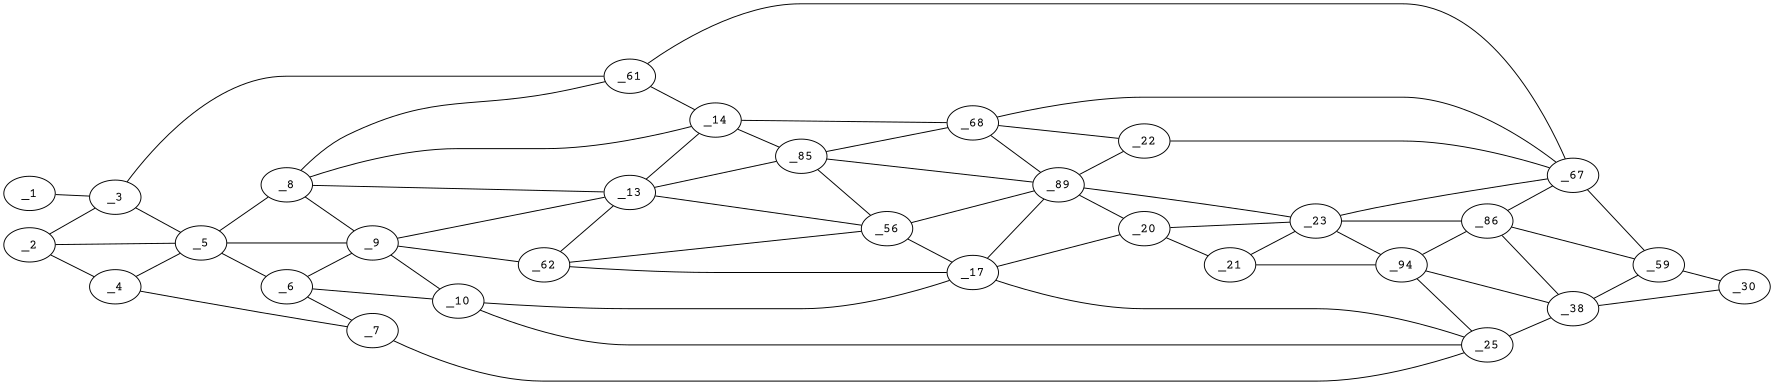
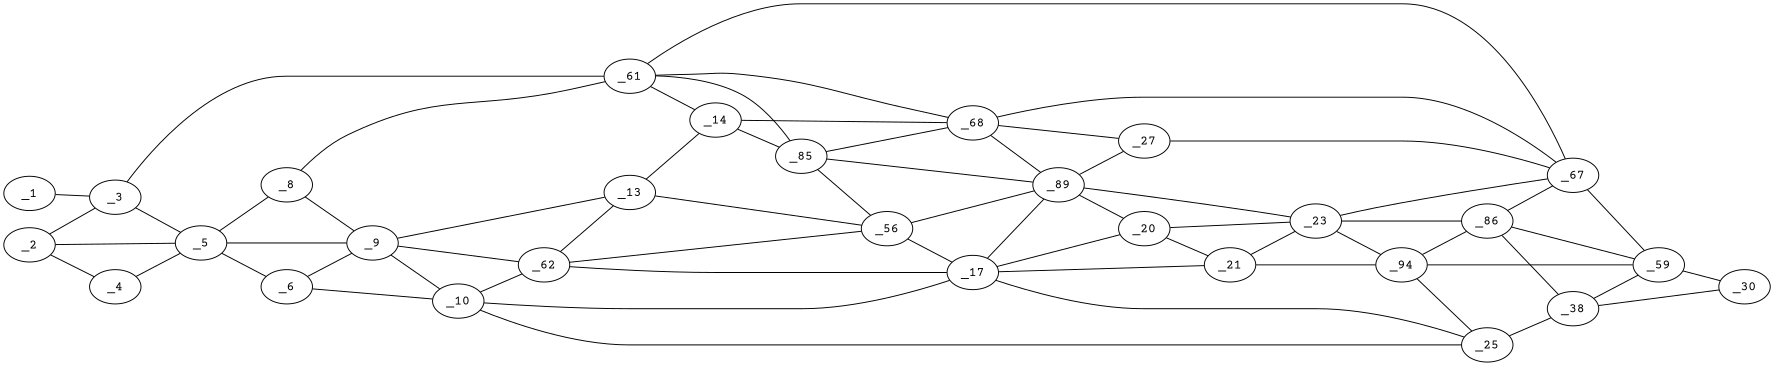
  graph {
    fontname="Courier Prime"
    rankdir=LR
    node [fontname="Courier Prime" y=58]
    edge [fontname="Courier Prime" valence=2]
    _1 [x=7 y=60]
    _3 [x=12]
    _2 [x=8 y=73]
    _4 [x=21 y=83]
    _5 [x=23 y=77]
    n6 [label=_61 x=59 y=41]
-   _7 [x=34 y=87]
    _8 [x=41 y=51]
    _6 [x=33 y=79]
    _9 [x=44 y=70]
    _13 [x=61 y=61]
    _14 [x=63 y=45]
    n13 [label=_68 x=79 y=43]
    n14 [label=_67 x=115 y=46]
    _10 [x=49 y=82]
    _25 [x=104 y=79]
    n17 [label=_62 x=60 y=68]
    n18 [label=_56 x=69 y=60]
    n19 [label=_85 x=67 y=54]
    n20 [label=_89 x=85]
-   _22 [x=96 y=46]
+   _22 [x=96 y=46 label=_27]
    n22 [label=_59 x=120]
    _17 [x=73 y=69]
    n24 [label=_38 x=116 y=67]
    _20 [x=88 y=65]
    _21 [x=92 y=69]
    _30 [x=123 y=66]
    _23 [x=100 y=55]
    n29 [label=_94 x=103 y=71]
    n30 [label=_86 x=112 y=64]
    _1 -- _3 [valence=1]
    _3 -- _5
    _3 -- n6 [valence=1]
    _2 -- _3
    _2 -- _4 [valence=1]
    _2 -- _5
    _4 -- _5
-   _4 -- _7 [valence=1]
    _5 -- _8 [valence=1]
    _5 -- _6 [valence=1]
    _5 -- _9
    n6 -- _14
+   n6 -- n13 [valence=1]
    n6 -- n14 [valence=1]
-   _7 -- _25 [valence=1]
    _8 -- n6
    _8 -- _9
-   _8 -- _13 [valence=1]
-   _8 -- _14
-   _6 -- _7
    _6 -- _9
    _6 -- _10 [valence=1]
    _9 -- _13
    _9 -- _10
    _9 -- n17
    _13 -- _14
    _13 -- n18
-   _13 -- n19
+   n6 -- n19
    _14 -- n13 [valence=1]
    _14 -- n19
    n13 -- n14
    n13 -- n20 [valence=1]
    n13 -- _22 [valence=1]
    n14 -- n22 [valence=1]
    _10 -- _25
+   _10 -- n17
    _10 -- _17
    _25 -- n24
    n17 -- _13 [valence=1]
    n17 -- n18
    n17 -- _17
    n18 -- n20
    n18 -- _17 [valence=1]
    n19 -- n13
    n19 -- n18
    n19 -- n20 [valence=1]
    n20 -- _22
    n20 -- _20 [valence=1]
    n20 -- _23
    _22 -- n14
    n22 -- _30 [valence=1]
    _17 -- _25
    _17 -- n20
    _17 -- _20
+   _17 -- _21
    n24 -- n22
    n24 -- _30 [valence=1]
    _20 -- _21
    _20 -- _23 [valence=1]
    _21 -- _23
    _21 -- n29 [valence=1]
    _23 -- n14
    _23 -- n29
    _23 -- n30 [valence=1]
    n29 -- _25
-   n29 -- n24
+   n29 -- n22
    n29 -- n30
    n30 -- n14
    n30 -- n22
    n30 -- n24
  }
